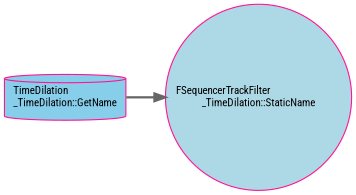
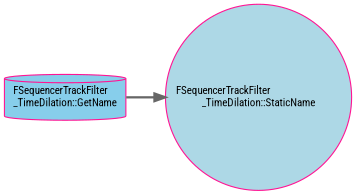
  digraph {
    rankdir=LR
    fontname="Roboto Condensed"
    node [color=deeppink fontname="Roboto Condensed" fontsize=10 style=filled]
-   n1 [fillcolor=skyblue fontcolor=black height=0.2 label="TimeDilation\l_TimeDilation::GetName" shape=cylinder width=0.4]
+   n1 [fillcolor=skyblue fontcolor=black height=0.2 label="FSequencerTrackFilter\l_TimeDilation::GetName" shape=cylinder width=0.4]
    n2 [fillcolor=lightblue height=0.2 label="FSequencerTrackFilter\l_TimeDilation::StaticName" shape=circle width=0.4]
    n1 -> n2 [color=gray40 fontname="Roboto Condensed" fontsize=10 labelfontname=Helvetica labelfontsize=10 style=bold]
  }
